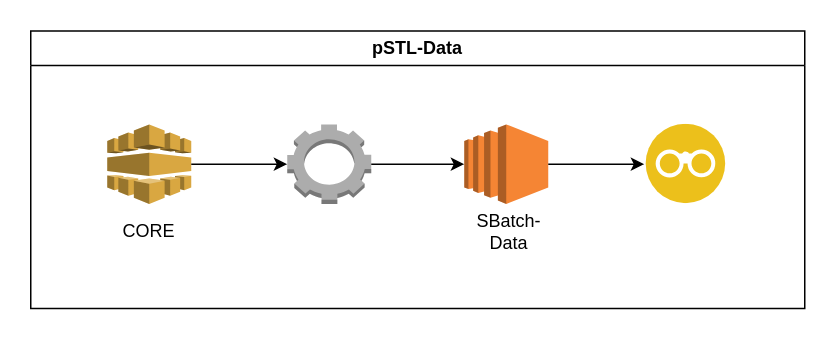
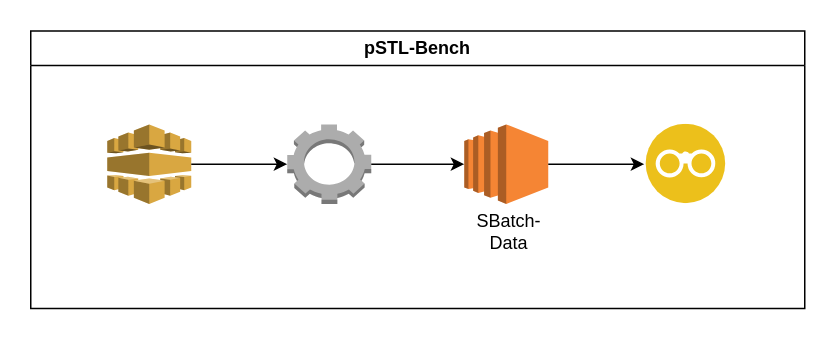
  <mxCell id="0" />
  <mxCell id="1" parent="0" />
- <mxCell id="2" value="pSTL-Data" style="swimlane;whiteSpace=wrap;html=1;" vertex="1" parent="1"><mxGeometry x="20" y="20" width="516" height="185" as="geometry" /></mxCell>
+ <mxCell id="2" value="pSTL-Bench" style="swimlane;whiteSpace=wrap;html=1;" vertex="1" parent="1"><mxGeometry x="20" y="20" width="516" height="185" as="geometry" /></mxCell>
  <mxCell id="3" value="" style="group" vertex="1" connectable="0" parent="2"><mxGeometry x="49" y="62.25" width="418" height="86.5" as="geometry" /></mxCell>
  <mxCell id="4" value="" style="group" vertex="1" connectable="0" parent="3"><mxGeometry width="60" height="86.5" as="geometry" /></mxCell>
  <mxCell id="5" value="" style="outlineConnect=0;dashed=0;verticalLabelPosition=bottom;verticalAlign=top;align=center;html=1;shape=mxgraph.aws3.elastic_transcoder;fillColor=#D9A741;gradientColor=none;" vertex="1" parent="4"><mxGeometry x="2" width="56" height="53" as="geometry" /></mxCell>
- <mxCell id="6" value="CORE" style="text;html=1;strokeColor=none;fillColor=none;align=center;verticalAlign=middle;whiteSpace=wrap;rounded=0;" vertex="1" parent="4"><mxGeometry y="56.5" width="60" height="30" as="geometry" /></mxCell>
  <mxCell id="7" value="" style="group" vertex="1" connectable="0" parent="3"><mxGeometry x="240" width="60" height="86.5" as="geometry" /></mxCell>
  <mxCell id="8" value="" style="outlineConnect=0;dashed=0;verticalLabelPosition=bottom;verticalAlign=top;align=center;html=1;shape=mxgraph.aws3.ec2;fillColor=#F58534;gradientColor=none;" vertex="1" parent="7"><mxGeometry width="56" height="53" as="geometry" /></mxCell>
  <mxCell id="9" value="SBatch-Data" style="text;html=1;strokeColor=none;fillColor=none;align=center;verticalAlign=middle;whiteSpace=wrap;rounded=0;" vertex="1" parent="7"><mxGeometry y="56.5" width="60" height="30" as="geometry" /></mxCell>
  <mxCell id="10" value="" style="group" vertex="1" connectable="0" parent="3"><mxGeometry x="120" width="60" height="86.5" as="geometry" /></mxCell>
  <mxCell id="11" value="" style="outlineConnect=0;dashed=0;verticalLabelPosition=bottom;verticalAlign=top;align=center;html=1;shape=mxgraph.aws3.human_intelligence_tasks_hit;fillColor=#ACACAC;gradientColor=none;" vertex="1" parent="10"><mxGeometry x="2" width="56" height="53" as="geometry" /></mxCell>
  <mxCell id="12" value="" style="endArrow=none;html=1;rounded=0;entryX=1;entryY=0.5;entryDx=0;entryDy=0;entryPerimeter=0;startArrow=classic;startFill=1;endFill=0;" edge="1" parent="3" source="11" target="5"><mxGeometry width="50" height="50" relative="1" as="geometry"><mxPoint x="126" y="-6.75" as="sourcePoint" /><mxPoint x="176" y="-56.75" as="targetPoint" /></mxGeometry></mxCell>
  <mxCell id="13" value="" style="endArrow=classic;html=1;rounded=0;entryX=0;entryY=0.5;entryDx=0;entryDy=0;entryPerimeter=0;exitX=1;exitY=0.5;exitDx=0;exitDy=0;exitPerimeter=0;" edge="1" parent="3" source="11" target="8"><mxGeometry width="50" height="50" relative="1" as="geometry"><mxPoint x="126" y="-6.75" as="sourcePoint" /><mxPoint x="176" y="-56.75" as="targetPoint" /></mxGeometry></mxCell>
  <mxCell id="14" value="" style="group" vertex="1" connectable="0" parent="3"><mxGeometry x="358" width="60" height="85" as="geometry" /></mxCell>
  <mxCell id="15" value="" style="perimeter=ellipsePerimeter;html=1;align=center;shadow=0;dashed=0;fontColor=#4277BB;labelBackgroundColor=#ffffff;fontSize=12;spacingTop=3;image;image=img/lib/ibm/applications/visual_recognition.svg;" vertex="1" parent="14"><mxGeometry x="2" width="56" height="53" as="geometry" /></mxCell>
  <mxCell id="16" value="" style="endArrow=classic;html=1;rounded=0;exitX=1;exitY=0.5;exitDx=0;exitDy=0;exitPerimeter=0;entryX=0;entryY=0.5;entryDx=0;entryDy=0;" edge="1" parent="3" source="8" target="15"><mxGeometry width="50" height="50" relative="1" as="geometry"><mxPoint x="320" y="-40" as="sourcePoint" /><mxPoint x="340" y="30" as="targetPoint" /></mxGeometry></mxCell>
